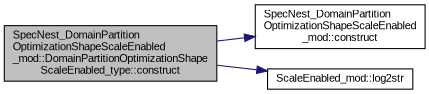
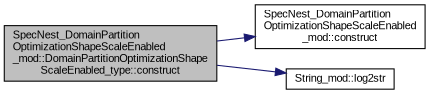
  digraph {
    rankdir=LR
    fontname="Liberation Sans"
    node [color=black fillcolor=white fontname="Liberation Sans" fontsize=10 shape=record style=filled]
    edge [color=midnightblue fontname="Liberation Sans" fontsize=10 labelfontname=Helvetica labelfontsize=10 style=solid]
    n1 [fillcolor=grey75 fontcolor=black height=0.2 label="SpecNest_DomainPartition\lOptimizationShapeScaleEnabled\l_mod::DomainPartitionOptimizationShape\lScaleEnabled_type::construct" width=0.4]
    n2 [height=0.2 label="SpecNest_DomainPartition\lOptimizationShapeScaleEnabled\l_mod::construct" width=0.4]
-   n3 [height=0.2 label="ScaleEnabled_mod::log2str" width=0.4]
+   n3 [height=0.2 label="String_mod::log2str" width=0.4]
    n1 -> n2
    n1 -> n3
  }
